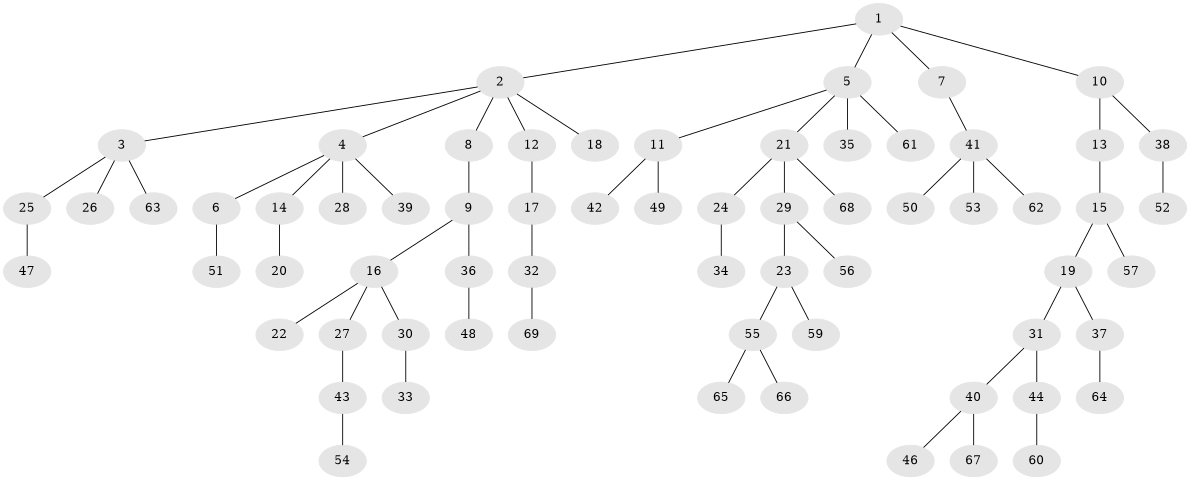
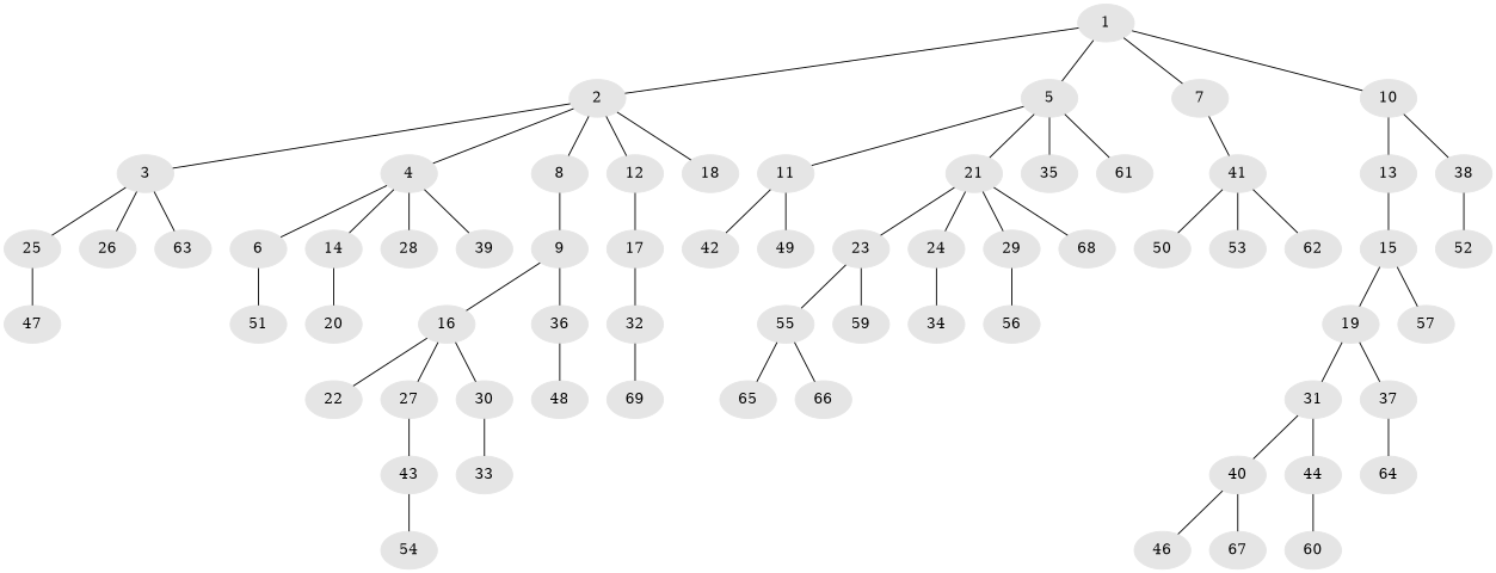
  graph {
    node [color=gray90 style=filled]
    1
    2
    5
    7
    10
    3
    4
    8
    12
    18
    11
    21
    35
    61
    41
    13
    38
    25
    26
    63
    6
    14
    28
    39
    9
    17
    47
    51
    20
    42
    49
    23
    24
    29
    68
    50
    53
    62
    16
    36
    22
    27
    30
    48
    15
    52
    32
    19
    57
    31
    37
    43
    33
    69
    40
    44
    64
    55
    59
    34
    56
    65
    66
    54
    46
    67
    60
    1 -- 2
    1 -- 5
    1 -- 7
    1 -- 10
    2 -- 3
    2 -- 4
    2 -- 8
    2 -- 12
    2 -- 18
    5 -- 11
    5 -- 21
    5 -- 35
    5 -- 61
    7 -- 41
    10 -- 13
    10 -- 38
    3 -- 25
    3 -- 26
    3 -- 63
    4 -- 6
    4 -- 14
    4 -- 28
    4 -- 39
    8 -- 9
    12 -- 17
    11 -- 42
    11 -- 49
-   29 -- 23
+   21 -- 23
    21 -- 24
    21 -- 29
    21 -- 68
    41 -- 50
    41 -- 53
    41 -- 62
    13 -- 15
    38 -- 52
    25 -- 47
    6 -- 51
    14 -- 20
    9 -- 16
    9 -- 36
    17 -- 32
    23 -- 55
    23 -- 59
    24 -- 34
    29 -- 56
    16 -- 22
    16 -- 27
    16 -- 30
    36 -- 48
    27 -- 43
    30 -- 33
    15 -- 19
    15 -- 57
    32 -- 69
    19 -- 31
    19 -- 37
    31 -- 40
    31 -- 44
    37 -- 64
    43 -- 54
    40 -- 46
    40 -- 67
    44 -- 60
    55 -- 65
    55 -- 66
  }
